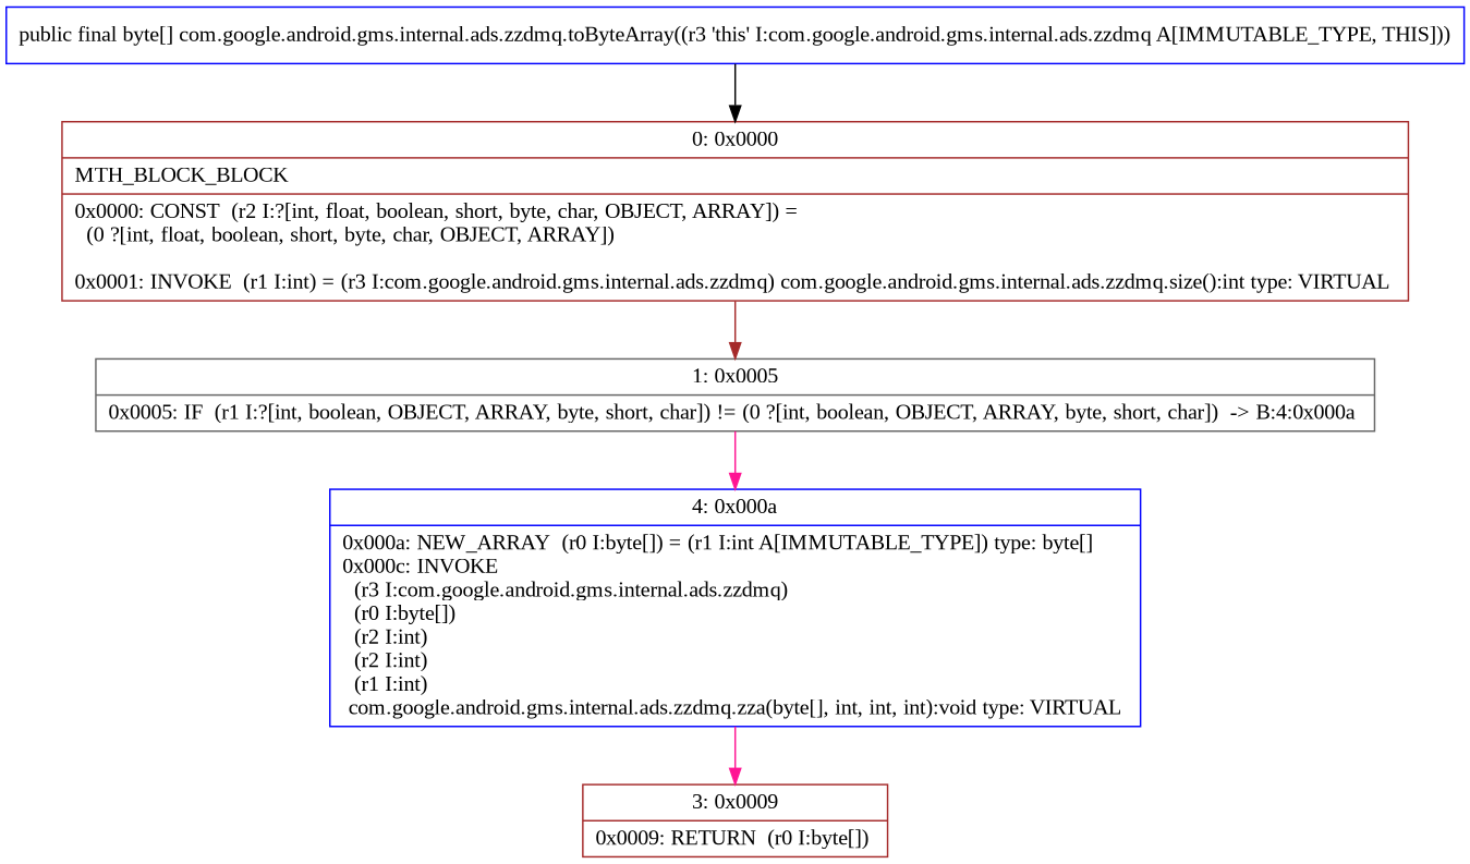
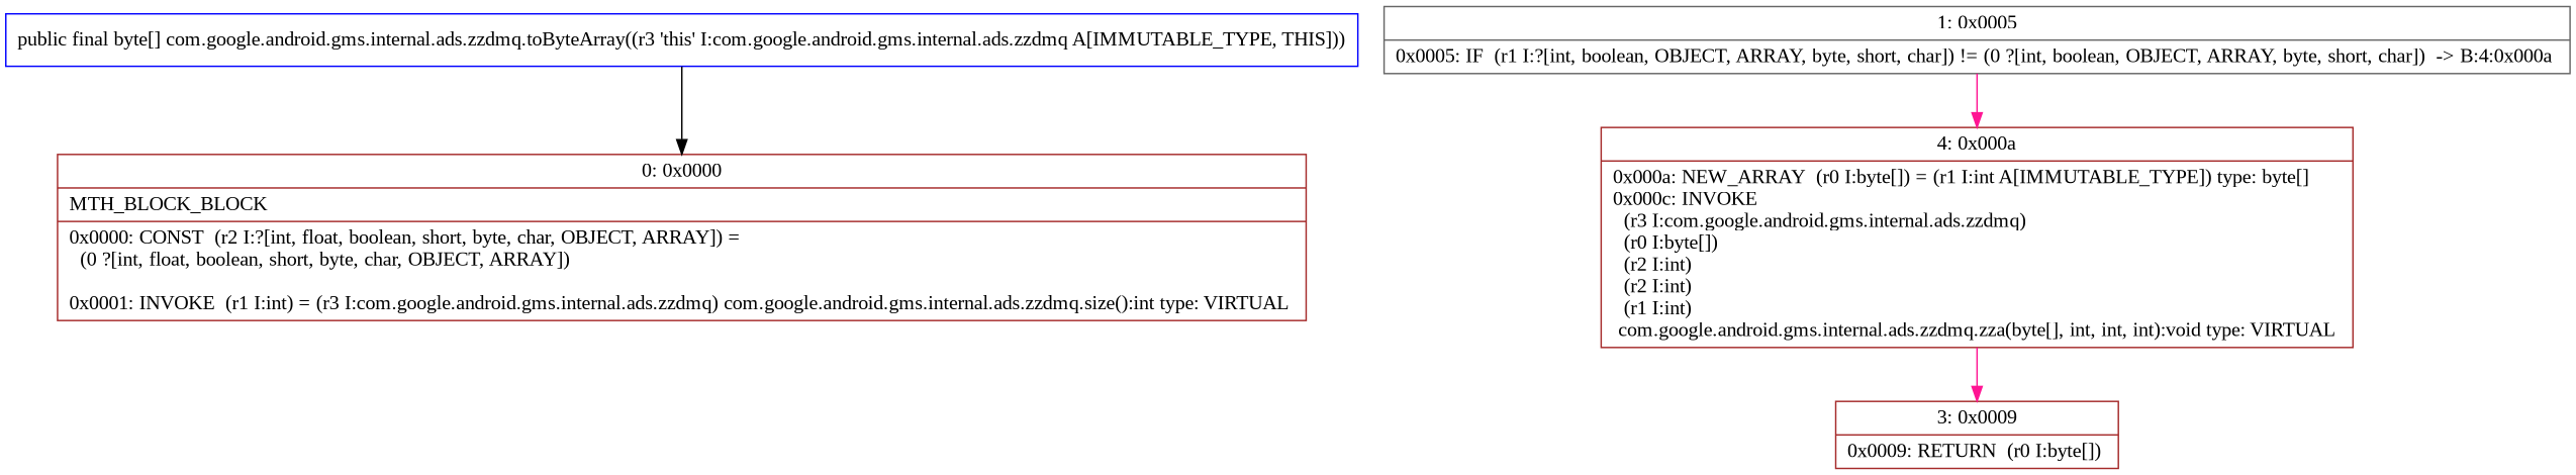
  digraph {
    fontname="Liberation Serif"
    node [color=brown fontname="Liberation Serif" shape=record]
    edge [color=deeppink fontname="Liberation Serif"]
    n1 [label="{0\:\ 0x0000|MTH_BLOCK_BLOCK\l|0x0000: CONST  (r2 I:?[int, float, boolean, short, byte, char, OBJECT, ARRAY]) = \l  (0 ?[int, float, boolean, short, byte, char, OBJECT, ARRAY])\l \l0x0001: INVOKE  (r1 I:int) = (r3 I:com.google.android.gms.internal.ads.zzdmq) com.google.android.gms.internal.ads.zzdmq.size():int type: VIRTUAL \l}"]
    n2 [color=gray40 label="{1\:\ 0x0005|0x0005: IF  (r1 I:?[int, boolean, OBJECT, ARRAY, byte, short, char]) != (0 ?[int, boolean, OBJECT, ARRAY, byte, short, char])  \-\> B:4:0x000a \l}"]
-   n3 [color=blue label="{4\:\ 0x000a|0x000a: NEW_ARRAY  (r0 I:byte[]) = (r1 I:int A[IMMUTABLE_TYPE]) type: byte[] \l0x000c: INVOKE  \l  (r3 I:com.google.android.gms.internal.ads.zzdmq)\l  (r0 I:byte[])\l  (r2 I:int)\l  (r2 I:int)\l  (r1 I:int)\l com.google.android.gms.internal.ads.zzdmq.zza(byte[], int, int, int):void type: VIRTUAL \l}"]
+   n3 [label="{4\:\ 0x000a|0x000a: NEW_ARRAY  (r0 I:byte[]) = (r1 I:int A[IMMUTABLE_TYPE]) type: byte[] \l0x000c: INVOKE  \l  (r3 I:com.google.android.gms.internal.ads.zzdmq)\l  (r0 I:byte[])\l  (r2 I:int)\l  (r2 I:int)\l  (r1 I:int)\l com.google.android.gms.internal.ads.zzdmq.zza(byte[], int, int, int):void type: VIRTUAL \l}"]
    n4 [label="{3\:\ 0x0009|0x0009: RETURN  (r0 I:byte[]) \l}"]
    n5 [color=blue label="{public final byte[] com.google.android.gms.internal.ads.zzdmq.toByteArray((r3 'this' I:com.google.android.gms.internal.ads.zzdmq A[IMMUTABLE_TYPE, THIS])) }"]
-   n1 -> n2 [color=brown]
    n2 -> n3
    n3 -> n4
    n5 -> n1 [color=black]
  }
